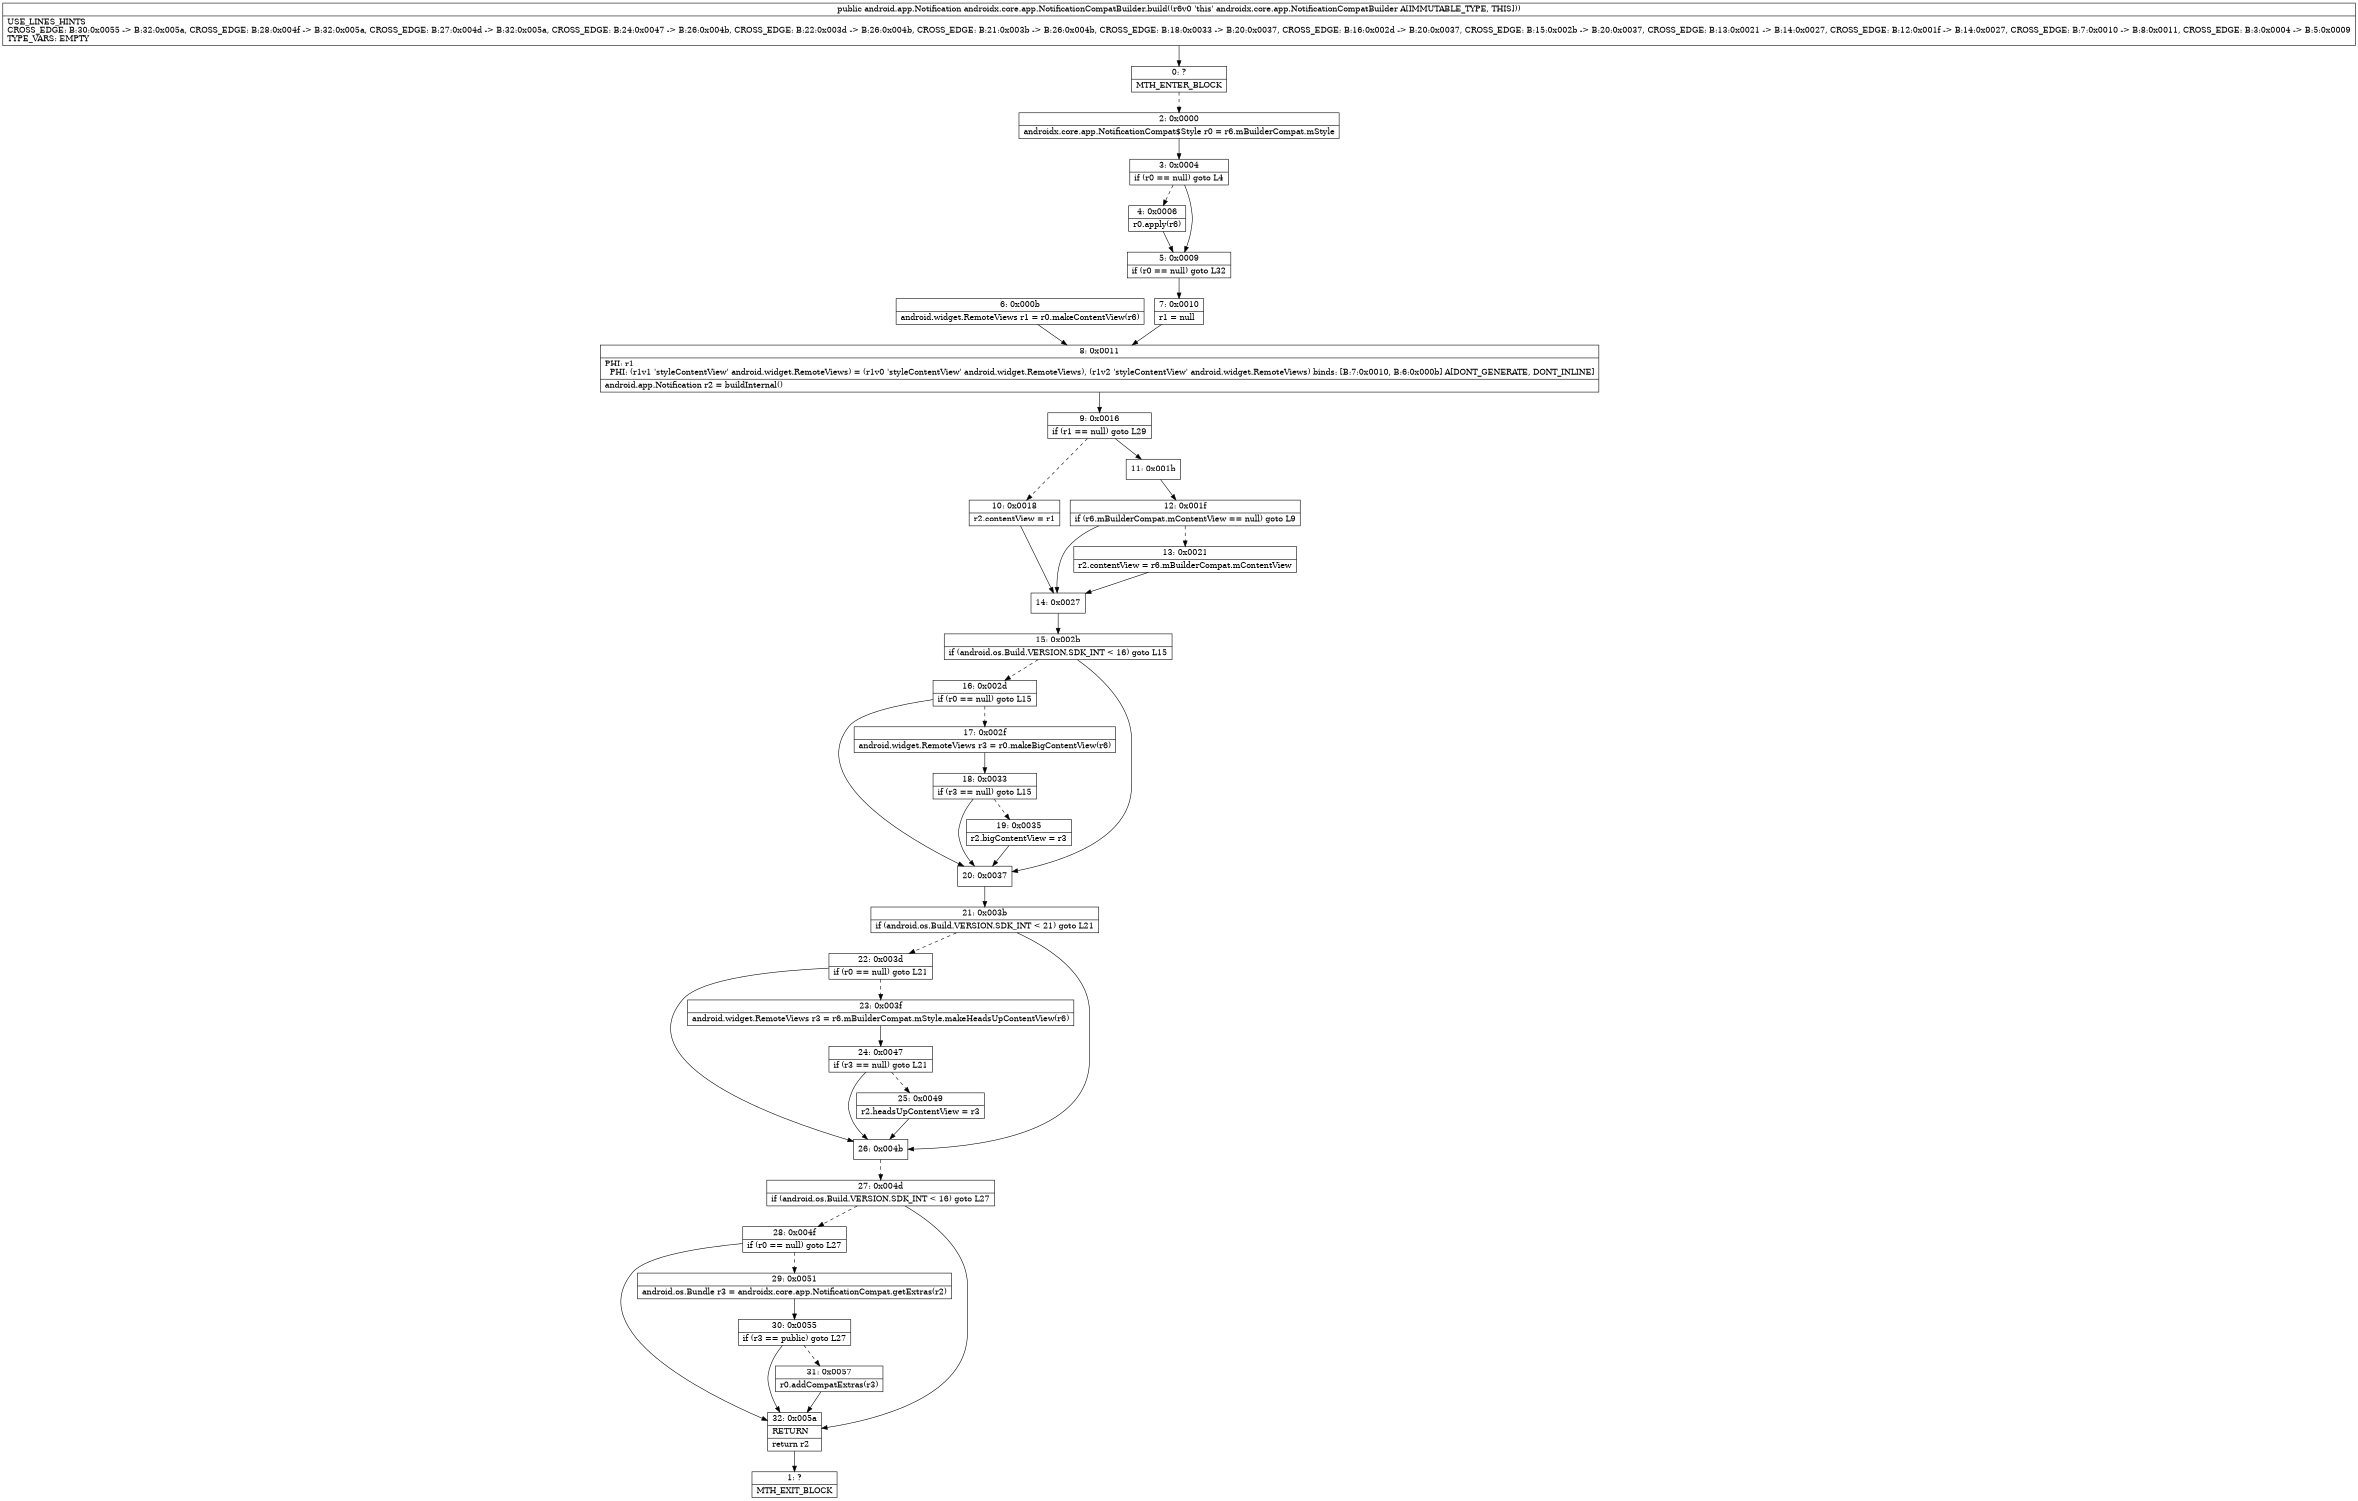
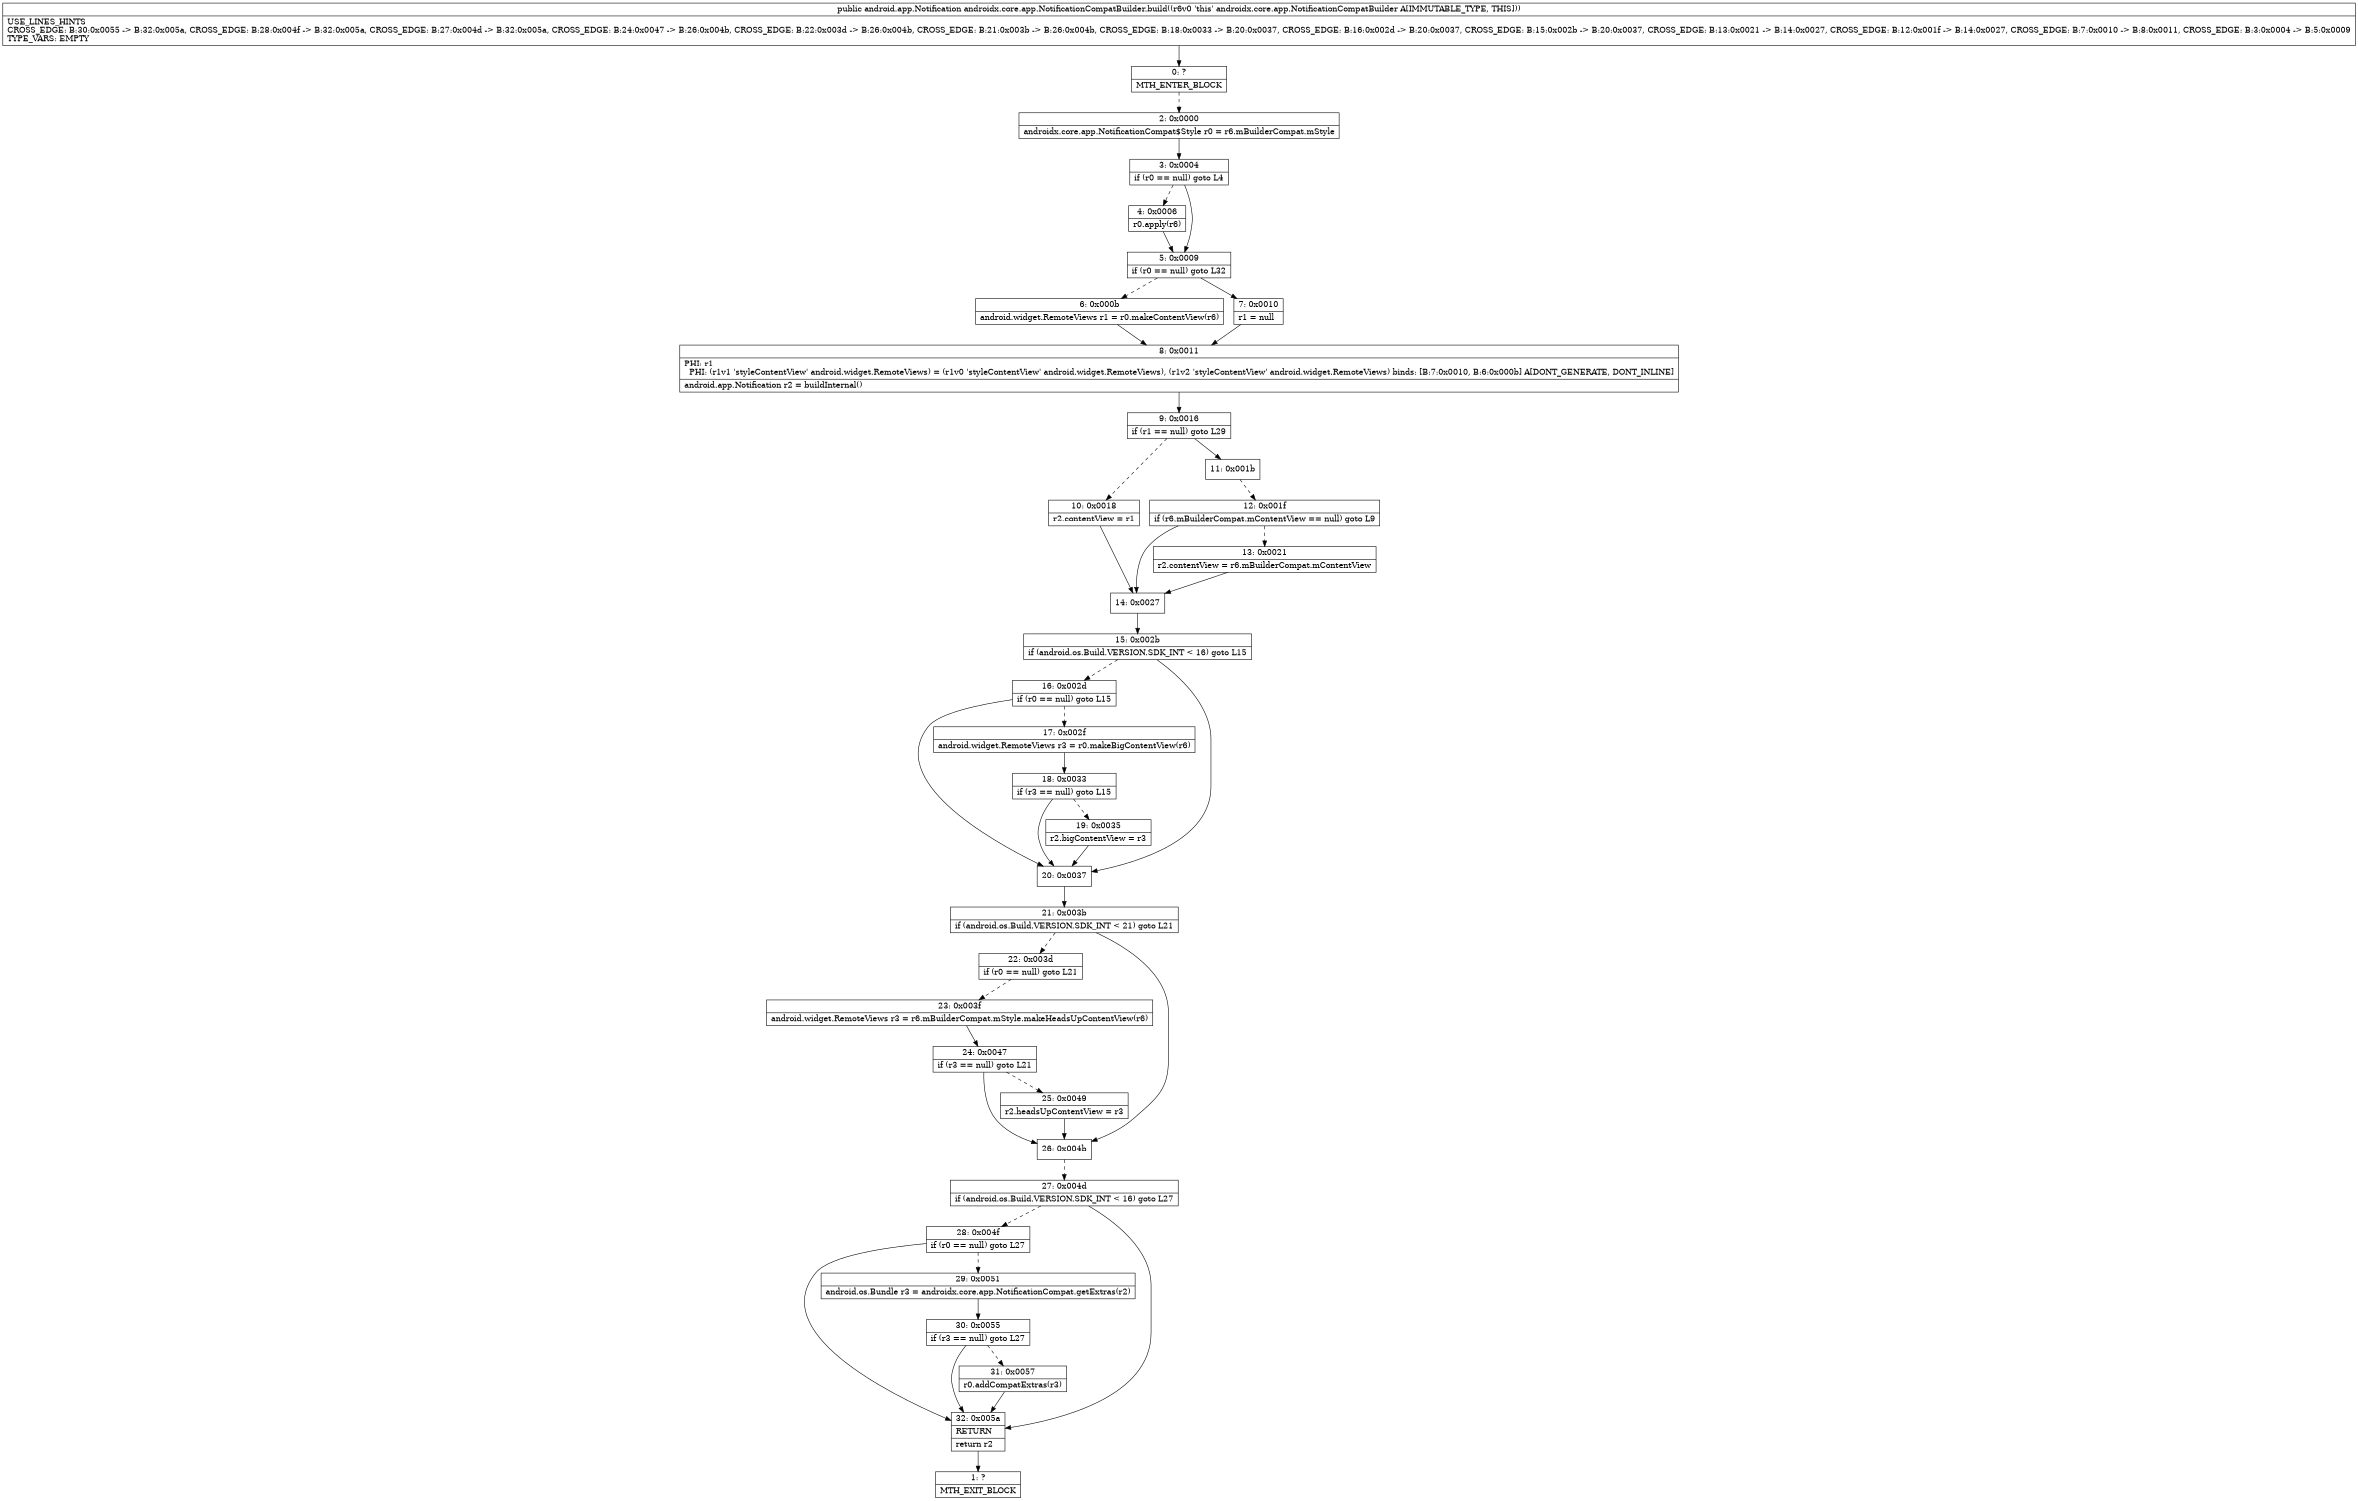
  digraph {
    node [shape=record]
    n1 [label="{0\:\ ?|MTH_ENTER_BLOCK\l}"]
    n2 [label="{2\:\ 0x0000|androidx.core.app.NotificationCompat$Style r0 = r6.mBuilderCompat.mStyle\l}"]
    n3 [label="{3\:\ 0x0004|if (r0 == null) goto L4\l}"]
    n4 [label="{4\:\ 0x0006|r0.apply(r6)\l}"]
    n5 [label="{5\:\ 0x0009|if (r0 == null) goto L32\l}"]
    n6 [label="{6\:\ 0x000b|android.widget.RemoteViews r1 = r0.makeContentView(r6)\l}"]
    n7 [label="{7\:\ 0x0010|r1 = null\l}"]
    n8 [label="{8\:\ 0x0011|PHI: r1 \l  PHI: (r1v1 'styleContentView' android.widget.RemoteViews) = (r1v0 'styleContentView' android.widget.RemoteViews), (r1v2 'styleContentView' android.widget.RemoteViews) binds: [B:7:0x0010, B:6:0x000b] A[DONT_GENERATE, DONT_INLINE]\l|android.app.Notification r2 = buildInternal()\l}"]
    n9 [label="{9\:\ 0x0016|if (r1 == null) goto L29\l}"]
    n10 [label="{10\:\ 0x0018|r2.contentView = r1\l}"]
    n11 [label="{11\:\ 0x001b}"]
    n12 [label="{14\:\ 0x0027}"]
    n13 [label="{12\:\ 0x001f|if (r6.mBuilderCompat.mContentView == null) goto L9\l}"]
    n14 [label="{15\:\ 0x002b|if (android.os.Build.VERSION.SDK_INT \< 16) goto L15\l}"]
    n15 [label="{16\:\ 0x002d|if (r0 == null) goto L15\l}"]
    n16 [label="{20\:\ 0x0037}"]
    n17 [label="{17\:\ 0x002f|android.widget.RemoteViews r3 = r0.makeBigContentView(r6)\l}"]
    n18 [label="{21\:\ 0x003b|if (android.os.Build.VERSION.SDK_INT \< 21) goto L21\l}"]
    n19 [label="{18\:\ 0x0033|if (r3 == null) goto L15\l}"]
    n20 [label="{19\:\ 0x0035|r2.bigContentView = r3\l}"]
    n21 [label="{22\:\ 0x003d|if (r0 == null) goto L21\l}"]
    n22 [label="{26\:\ 0x004b}"]
    n23 [label="{23\:\ 0x003f|android.widget.RemoteViews r3 = r6.mBuilderCompat.mStyle.makeHeadsUpContentView(r6)\l}"]
    n24 [label="{27\:\ 0x004d|if (android.os.Build.VERSION.SDK_INT \< 16) goto L27\l}"]
    n25 [label="{24\:\ 0x0047|if (r3 == null) goto L21\l}"]
    n26 [label="{25\:\ 0x0049|r2.headsUpContentView = r3\l}"]
    n27 [label="{28\:\ 0x004f|if (r0 == null) goto L27\l}"]
    n28 [label="{32\:\ 0x005a|RETURN\l|return r2\l}"]
    n29 [label="{29\:\ 0x0051|android.os.Bundle r3 = androidx.core.app.NotificationCompat.getExtras(r2)\l}"]
    n30 [label="{1\:\ ?|MTH_EXIT_BLOCK\l}"]
-   n31 [label="{30\:\ 0x0055|if (r3 == public) goto L27\l}"]
+   n31 [label="{30\:\ 0x0055|if (r3 == null) goto L27\l}"]
    n32 [label="{31\:\ 0x0057|r0.addCompatExtras(r3)\l}"]
    n33 [label="{13\:\ 0x0021|r2.contentView = r6.mBuilderCompat.mContentView\l}"]
    n34 [label="{public android.app.Notification androidx.core.app.NotificationCompatBuilder.build((r6v0 'this' androidx.core.app.NotificationCompatBuilder A[IMMUTABLE_TYPE, THIS]))  | USE_LINES_HINTS\lCROSS_EDGE: B:30:0x0055 \-\> B:32:0x005a, CROSS_EDGE: B:28:0x004f \-\> B:32:0x005a, CROSS_EDGE: B:27:0x004d \-\> B:32:0x005a, CROSS_EDGE: B:24:0x0047 \-\> B:26:0x004b, CROSS_EDGE: B:22:0x003d \-\> B:26:0x004b, CROSS_EDGE: B:21:0x003b \-\> B:26:0x004b, CROSS_EDGE: B:18:0x0033 \-\> B:20:0x0037, CROSS_EDGE: B:16:0x002d \-\> B:20:0x0037, CROSS_EDGE: B:15:0x002b \-\> B:20:0x0037, CROSS_EDGE: B:13:0x0021 \-\> B:14:0x0027, CROSS_EDGE: B:12:0x001f \-\> B:14:0x0027, CROSS_EDGE: B:7:0x0010 \-\> B:8:0x0011, CROSS_EDGE: B:3:0x0004 \-\> B:5:0x0009\lTYPE_VARS: EMPTY\l}"]
    n1 -> n2 [style=dashed]
    n2 -> n3
    n3 -> n4 [style=dashed]
    n3 -> n5
    n4 -> n5
+   n5 -> n6 [style=dashed]
    n5 -> n7
    n6 -> n8
    n7 -> n8
    n8 -> n9
    n9 -> n10 [style=dashed]
    n9 -> n11
    n10 -> n12
-   n11 -> n13
+   n11 -> n13 [style=dashed]
    n12 -> n14
    n13 -> n12
    n13 -> n33 [style=dashed]
    n14 -> n15 [style=dashed]
    n14 -> n16
    n15 -> n16
    n15 -> n17 [style=dashed]
    n16 -> n18
    n17 -> n19
    n18 -> n21 [style=dashed]
    n18 -> n22
    n19 -> n16
    n19 -> n20 [style=dashed]
    n20 -> n16
-   n21 -> n22
    n21 -> n23 [style=dashed]
    n22 -> n24 [style=dashed]
    n23 -> n25
    n24 -> n27 [style=dashed]
    n24 -> n28
    n25 -> n22
    n25 -> n26 [style=dashed]
    n26 -> n22
    n27 -> n28
    n27 -> n29 [style=dashed]
    n28 -> n30
    n29 -> n31
    n31 -> n28
    n31 -> n32 [style=dashed]
    n32 -> n28
    n33 -> n12
    n34 -> n1
  }
